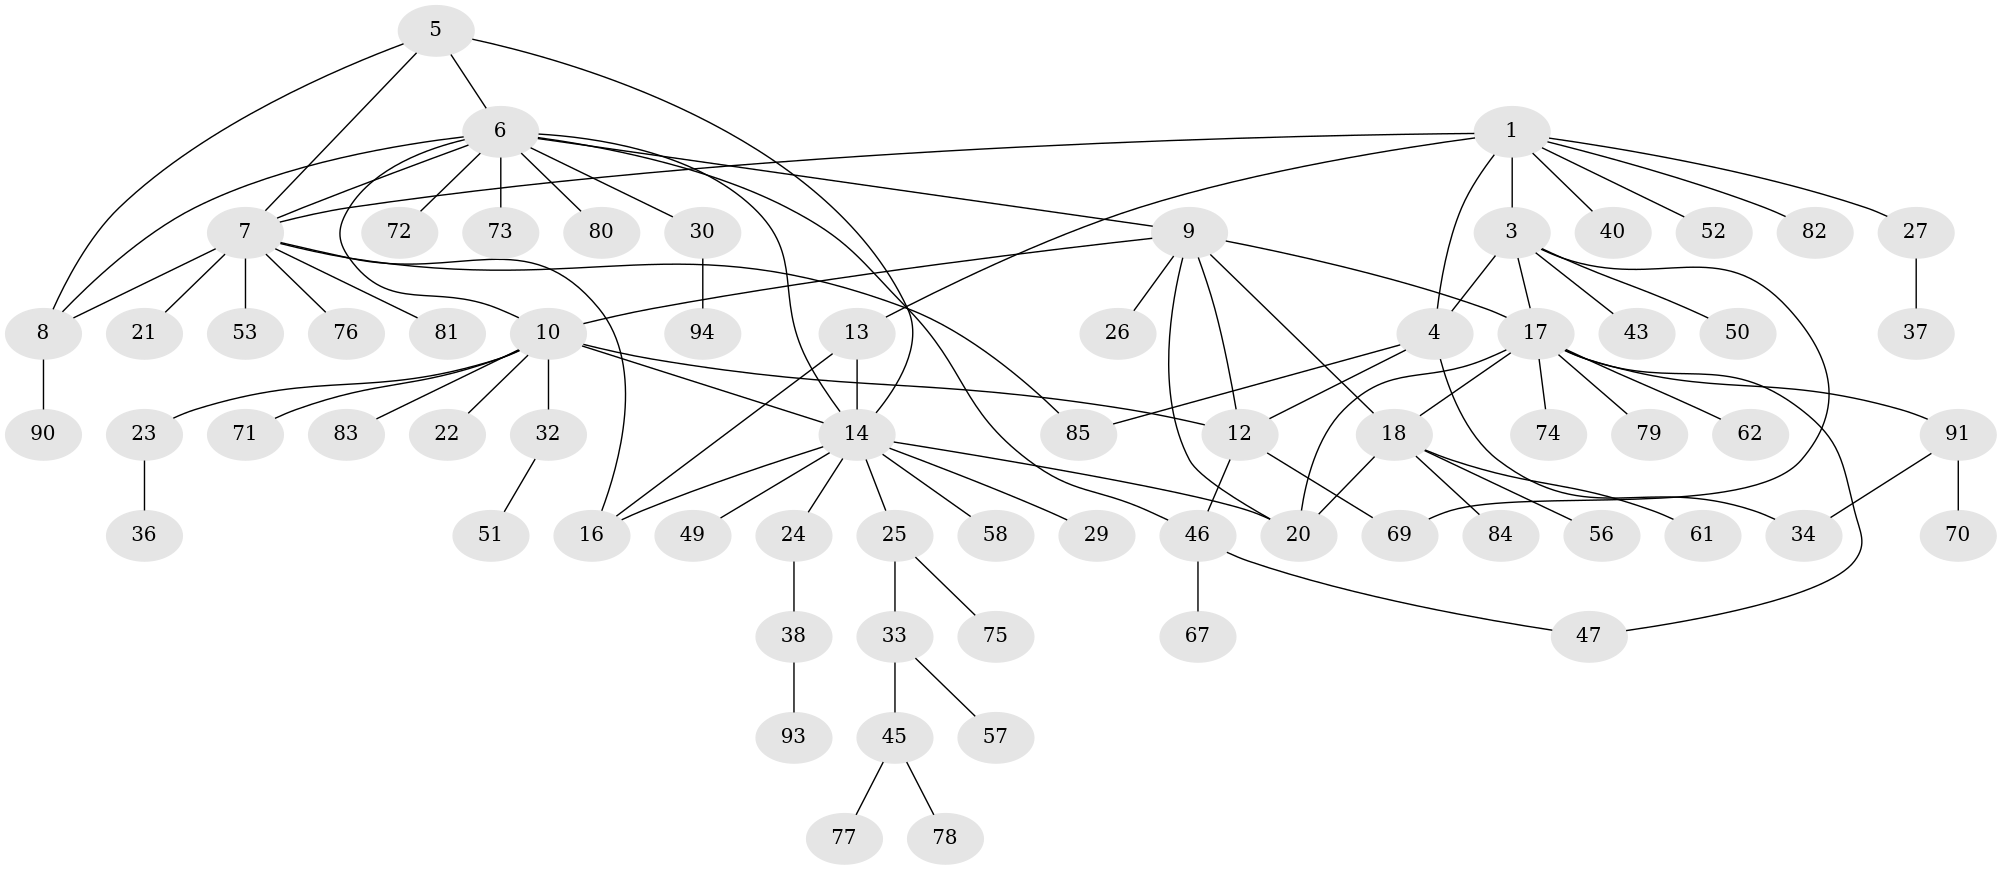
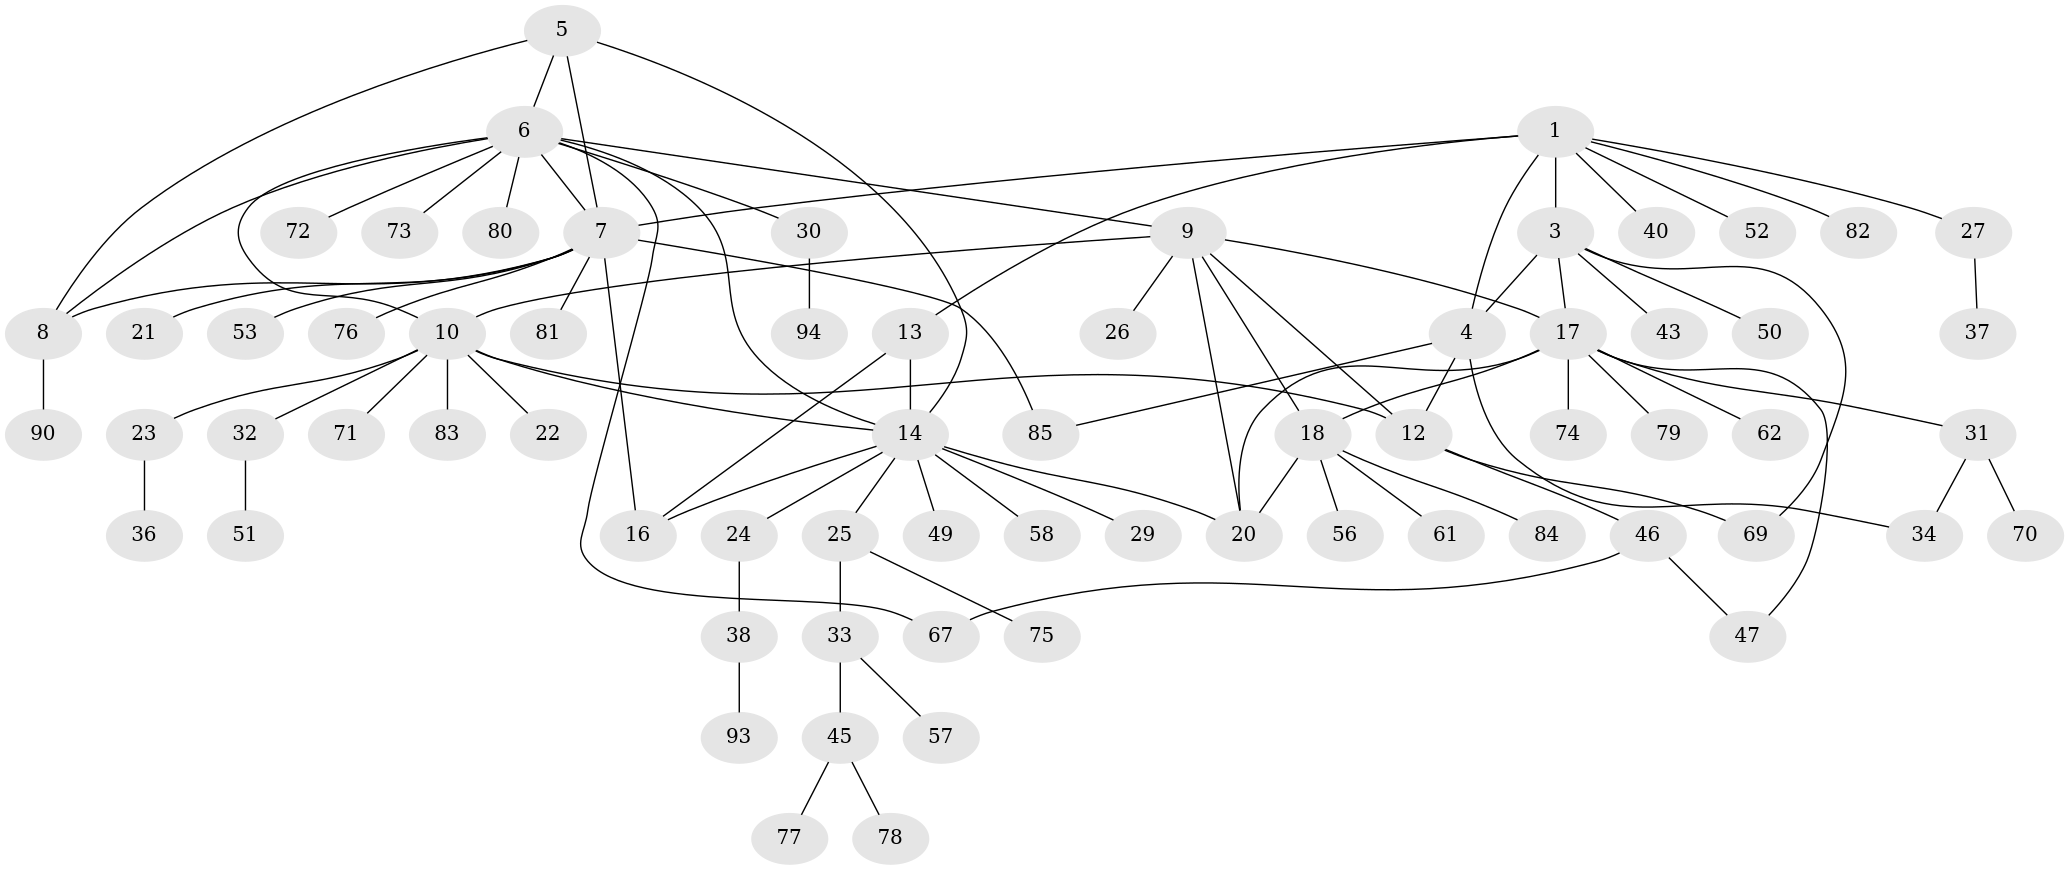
  graph {
    node [color=gray90 style=filled]
    1 [super="+2"]
    3 [super="+48"]
    4 [super="+88"]
    7 [super="+35"]
    13 [super="+65"]
    27 [super="+66"]
    40
    52
    82 [super="+87"]
    17 [super="+63"]
    43
    50
    69
    12
    34
    85
    8
    16 [super="+91"]
    21
    53 [super="+60"]
    76
    81
    14 [super="+15"]
    24
    38
    37
    46 [super="+55"]
    18 [super="+44"]
    20 [super="+28"]
-   31 [super="+54" label=91]
+   31 [super="+54"]
    47 [super="+68"]
    62
    74
    79
    5 [super="+89"]
    6 [super="+42"]
    9 [super="+19"]
    10 [super="+11"]
    30 [super="+59"]
    72
    73
    80
    90
    25 [super="+39"]
    29
    49
    58
    26
    22
    23 [super="+41"]
    32
    71
    83
    94
    67
    56
    61
    84
    36
    51
    33
    75
    70 [super="+86"]
    93
    45 [super="+64"]
    57
    77
    78 [super="+92"]
    1 -- 3 [weight=2]
    1 -- 4 [weight=2]
    1 -- 7
    1 -- 13
    1 -- 27
    1 -- 40
    1 -- 52
    1 -- 82
    3 -- 4
    3 -- 17
    3 -- 43
    3 -- 50
    3 -- 69
    4 -- 12
    4 -- 34
    4 -- 85
    7 -- 85
    7 -- 8
    7 -- 16
    7 -- 21
    7 -- 53
    7 -- 76
    7 -- 81
    13 -- 16
    13 -- 14 [weight=2]
    27 -- 37
    17 -- 18
    17 -- 20
    17 -- 31
    17 -- 47
    17 -- 62
    17 -- 74
    17 -- 79
    12 -- 69
    12 -- 46
    8 -- 90
    14 -- 16 [weight=2]
    14 -- 24
    14 -- 20
    14 -- 25
    14 -- 29
    14 -- 49
    14 -- 58
    24 -- 38
    38 -- 93
    46 -- 47
    46 -- 67
    18 -- 20
    18 -- 56
    18 -- 61
    18 -- 84
    31 -- 34
    31 -- 70
    5 -- 7
    5 -- 8
    5 -- 14
    5 -- 6
    6 -- 7
    6 -- 8
    6 -- 14
-   6 -- 46
+   6 -- 67
    6 -- 9
    6 -- 10
    6 -- 30
    6 -- 72
    6 -- 73
    6 -- 80
    9 -- 17
    9 -- 12
    9 -- 18
    9 -- 20
    9 -- 10 [weight=2]
    9 -- 26
    10 -- 12 [weight=2]
    10 -- 14
    10 -- 22
    10 -- 23
    10 -- 32
    10 -- 71
    10 -- 83
    30 -- 94
    25 -- 33
    25 -- 75
    23 -- 36
    32 -- 51
    33 -- 45
    33 -- 57
    45 -- 77
    45 -- 78
  }
